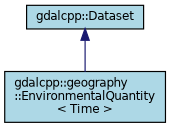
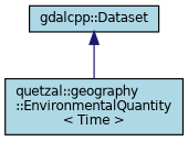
  digraph {
    node [color=black fillcolor=lightblue fontname=Helvetica fontsize=10 shape=record style=filled]
-   n1 [fontcolor=black height=0.2 label="gdalcpp::geography\l::EnvironmentalQuantity\l\< Time \>" width=0.4]
+   n1 [fontcolor=black height=0.2 label="quetzal::geography\l::EnvironmentalQuantity\l\< Time \>" width=0.4]
    n2 [height=0.2 label="gdalcpp::Dataset" width=0.4]
    n2 -> n1 [color=midnightblue dir=back fontname=Helvetica fontsize=10 labelfontname=Helvetica labelfontsize=10 style=solid]
  }
